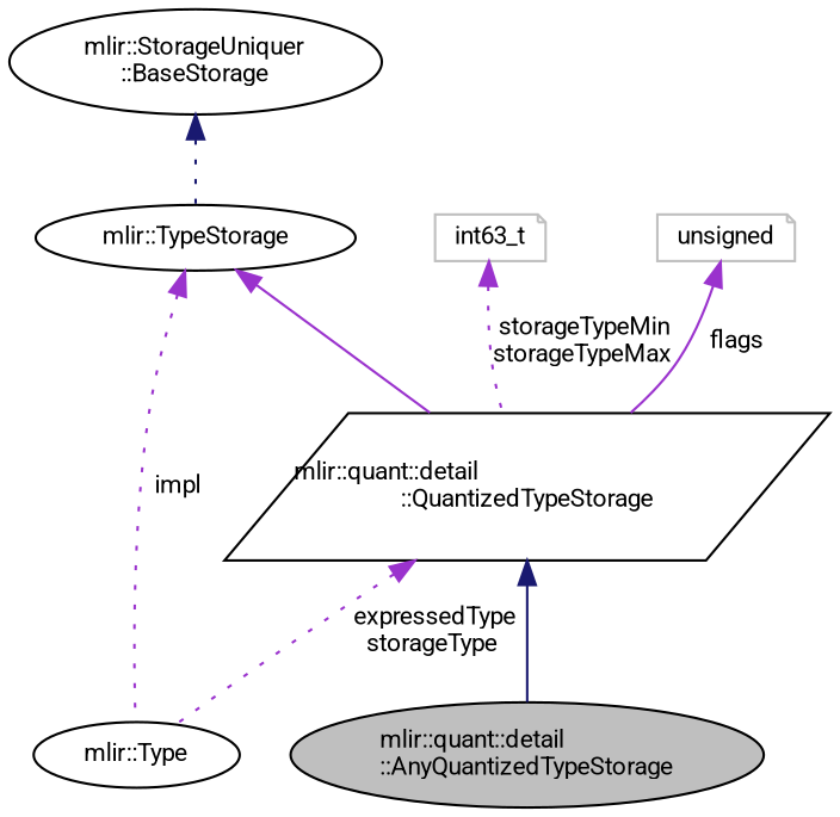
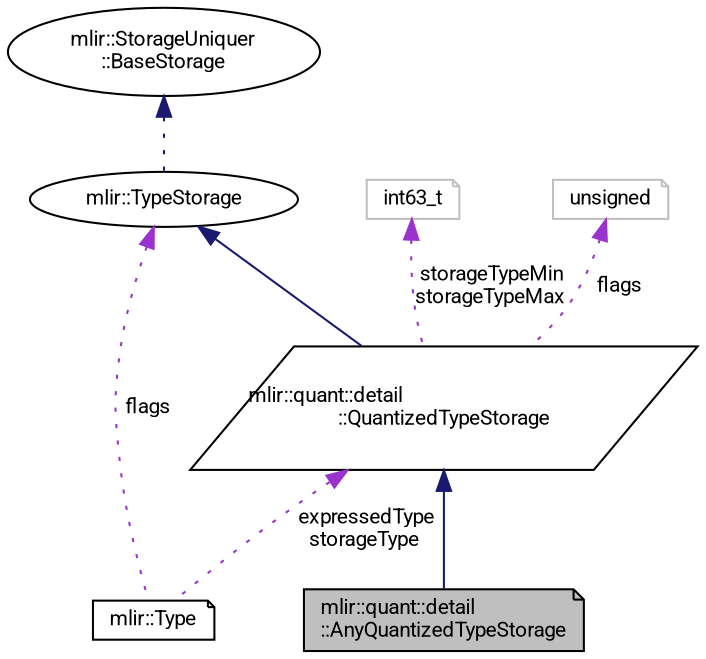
  digraph {
    fontname=Roboto
    node [color=black fontname=Roboto fontsize=10 shape=ellipse]
    edge [color=darkorchid3 dir=back fontname=Roboto fontsize=10 labelfontname=Helvetica labelfontsize=10 style=dotted]
-   n1 [fillcolor=grey75 fontcolor=black height=0.2 label="mlir::quant::detail\l::AnyQuantizedTypeStorage" style=filled width=0.4]
+   n1 [fillcolor=grey75 fontcolor=black height=0.2 label="mlir::quant::detail\l::AnyQuantizedTypeStorage" shape=note style=filled width=0.4]
    n2 [height=0.2 label="mlir::quant::detail\l::QuantizedTypeStorage" shape=parallelogram width=0.4]
-   n3 [height=0.2 label="mlir::Type" width=0.4]
+   n3 [height=0.2 label="mlir::Type" shape=note width=0.4]
    n4 [height=0.2 label="mlir::TypeStorage" width=0.4]
    n5 [height=0.2 label="mlir::StorageUniquer\l::BaseStorage" width=0.4]
    n6 [color=grey75 height=0.2 label=int63_t shape=note width=0.4]
    n7 [color=grey75 height=0.2 label=unsigned shape=note width=0.4]
    n2 -> n1 [color=midnightblue style=solid]
    n2 -> n3 [label=" expressedType\nstorageType"]
-   n4 -> n2 [style=solid]
-   n4 -> n3 [label=" impl"]
+   n4 -> n2 [color=midnightblue style=solid]
+   n4 -> n3 [label=" flags"]
    n5 -> n4 [color=midnightblue]
    n6 -> n2 [label=" storageTypeMin\nstorageTypeMax"]
-   n7 -> n2 [label=" flags" style=solid]
+   n7 -> n2 [label=" flags"]
  }
